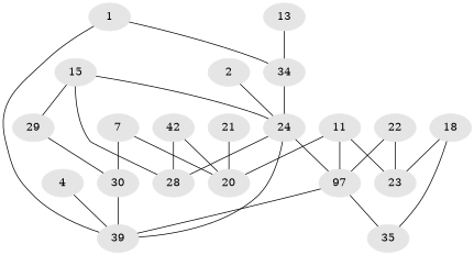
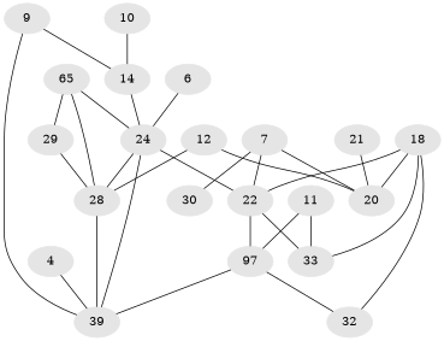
  graph {
    node [color=gray90 style=filled]
    edge [weight=1.0]
    n1 [label=39]
    4
-   6 [label=2]
+   6
    24
    n5 [label=97]
    28
    7
    22
    n9 [label=20]
    30
-   23
-   9 [label=1]
-   14 [label=34]
-   10 [label=13]
+   23 [label=33]
+   9
+   14
+   10
    11
-   32 [label=35]
-   12 [label=42]
-   15
+   32
+   12
+   15 [label=65]
    29
    18
    21
    4 -- n1
    6 -- 24
    24 -- n1
-   24 -- n5
+   24 -- 22
    24 -- 28
    n5 -- n1
    n5 -- 32
+   7 -- 22
    7 -- n9
    7 -- 30
    22 -- n5
    22 -- 23
-   30 -- n1 [weight=2.0]
+   28 -- n1 [weight=2.0]
    9 -- n1
    9 -- 14
    14 -- 24
    10 -- 14
    11 -- n5
    11 -- 23
    12 -- 28
    12 -- n9
    15 -- 24
    15 -- 28
    15 -- 29
-   29 -- 30
-   11 -- n9
+   29 -- 28
+   18 -- 22
+   18 -- n9
    18 -- 23
    18 -- 32
    21 -- n9
  }
